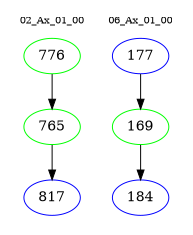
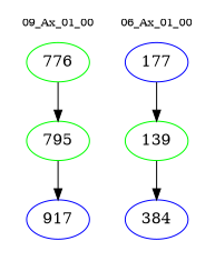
  digraph {
    node [color=green]
    edge [color=black]
    n1 [label=776]
-   n2 [label=765]
-   n3 [color=blue label=817]
+   n2 [label=795]
+   n3 [color=blue label=917]
    n4 [color=blue label=177]
-   n5 [label=169]
-   n6 [color=blue label=184]
+   n5 [label=139]
+   n6 [color=blue label=384]
    subgraph cluster_1 {
      color=white
      fontsize=10
-     label="02_Ax_01_00"
+     label="09_Ax_01_00"
      n1
      n2
      n3
    }
    subgraph cluster_2 {
      color=white
      fontsize=10
      label="06_Ax_01_00"
      n4
      n5
      n6
    }
    n1 -> n2
    n2 -> n3
    n4 -> n5
    n5 -> n6
  }
